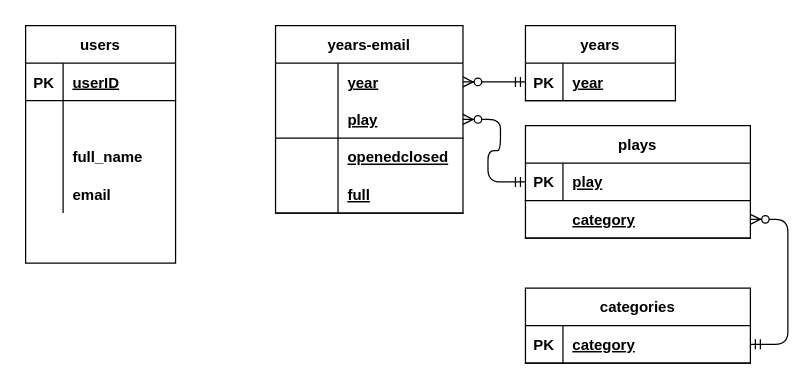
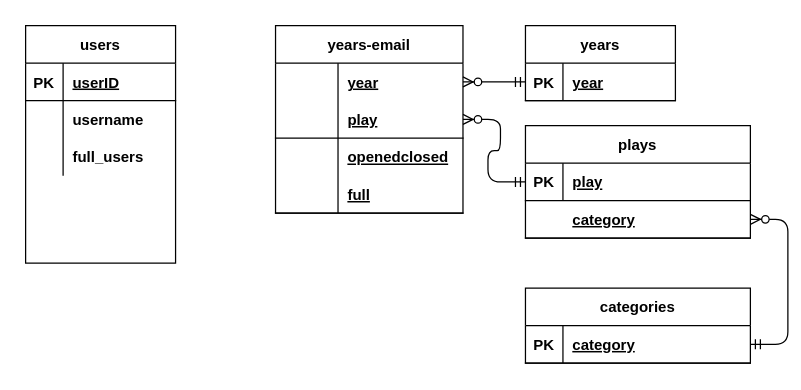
  <mxCell id="0" />
  <mxCell id="1" parent="0" />
  <mxCell id="2" value="users" style="shape=table;startSize=30;container=1;collapsible=1;childLayout=tableLayout;fixedRows=1;rowLines=0;fontStyle=1;align=center;resizeLast=1;" parent="1" vertex="1"><mxGeometry x="20" y="20" width="120" height="190" as="geometry" /></mxCell>
  <mxCell id="3" value="" style="shape=partialRectangle;collapsible=0;dropTarget=0;pointerEvents=0;fillColor=none;top=0;left=0;bottom=1;right=0;points=[[0,0.5],[1,0.5]];portConstraint=eastwest;" parent="2" vertex="1"><mxGeometry y="30" width="120" height="30" as="geometry" /></mxCell>
  <mxCell id="4" value="PK" style="shape=partialRectangle;connectable=0;fillColor=none;top=0;left=0;bottom=0;right=0;fontStyle=1;overflow=hidden;" parent="3" vertex="1"><mxGeometry width="30" height="30" as="geometry" /></mxCell>
  <mxCell id="5" value="userID" style="shape=partialRectangle;connectable=0;fillColor=none;top=0;left=0;bottom=0;right=0;align=left;spacingLeft=6;fontStyle=5;overflow=hidden;" parent="3" vertex="1"><mxGeometry x="30" width="90" height="30" as="geometry" /></mxCell>
  <mxCell id="6" value="" style="shape=partialRectangle;collapsible=0;dropTarget=0;pointerEvents=0;fillColor=none;top=0;left=0;bottom=0;right=0;points=[[0,0.5],[1,0.5]];portConstraint=eastwest;" parent="2" vertex="1"><mxGeometry y="60" width="120" height="30" as="geometry" /></mxCell>
  <mxCell id="7" value="" style="shape=partialRectangle;connectable=0;fillColor=none;top=0;left=0;bottom=0;right=0;editable=1;overflow=hidden;" parent="6" vertex="1"><mxGeometry width="30" height="30" as="geometry" /></mxCell>
+ <mxCell id="8" value="username" style="shape=partialRectangle;connectable=0;fillColor=none;top=0;left=0;bottom=0;right=0;align=left;spacingLeft=6;overflow=hidden;fontStyle=1" parent="6" vertex="1"><mxGeometry x="30" width="90" height="30" as="geometry" /></mxCell>
  <mxCell id="9" value="" style="shape=partialRectangle;collapsible=0;dropTarget=0;pointerEvents=0;fillColor=none;top=0;left=0;bottom=0;right=0;points=[[0,0.5],[1,0.5]];portConstraint=eastwest;" parent="2" vertex="1"><mxGeometry y="90" width="120" height="30" as="geometry" /></mxCell>
  <mxCell id="10" value="" style="shape=partialRectangle;connectable=0;fillColor=none;top=0;left=0;bottom=0;right=0;editable=1;overflow=hidden;" parent="9" vertex="1"><mxGeometry width="30" height="30" as="geometry" /></mxCell>
- <mxCell id="11" value="full_name" style="shape=partialRectangle;connectable=0;fillColor=none;top=0;left=0;bottom=0;right=0;align=left;spacingLeft=6;overflow=hidden;fontStyle=1" parent="9" vertex="1"><mxGeometry x="30" width="90" height="30" as="geometry" /></mxCell>
+ <mxCell id="11" value="full_users" style="shape=partialRectangle;connectable=0;fillColor=none;top=0;left=0;bottom=0;right=0;align=left;spacingLeft=6;overflow=hidden;fontStyle=1" parent="9" vertex="1"><mxGeometry x="30" width="90" height="30" as="geometry" /></mxCell>
  <mxCell id="12" value="" style="shape=partialRectangle;collapsible=0;dropTarget=0;pointerEvents=0;fillColor=none;top=0;left=0;bottom=0;right=0;points=[[0,0.5],[1,0.5]];portConstraint=eastwest;" parent="2" vertex="1"><mxGeometry y="120" width="120" height="30" as="geometry" /></mxCell>
  <mxCell id="13" value="" style="shape=partialRectangle;connectable=0;fillColor=none;top=0;left=0;bottom=0;right=0;editable=1;overflow=hidden;" parent="12" vertex="1"><mxGeometry width="30" height="30" as="geometry" /></mxCell>
- <mxCell id="14" value="email" style="shape=partialRectangle;connectable=0;fillColor=none;top=0;left=0;bottom=0;right=0;align=left;spacingLeft=6;overflow=hidden;fontStyle=1" parent="12" vertex="1"><mxGeometry x="30" width="90" height="30" as="geometry" /></mxCell>
  <mxCell id="15" value="" style="shape=partialRectangle;collapsible=0;dropTarget=0;pointerEvents=0;fillColor=none;top=0;left=0;bottom=0;right=0;points=[[0,0.5],[1,0.5]];portConstraint=eastwest;" vertex="1" parent="2"><mxGeometry y="150" width="120" height="30" as="geometry" /></mxCell>
  <mxCell id="16" value="" style="shape=partialRectangle;connectable=0;fillColor=none;top=0;left=0;bottom=0;right=0;editable=1;overflow=hidden;" vertex="1" parent="15"><mxGeometry width="30" height="30" as="geometry" /></mxCell>
  <mxCell id="17" value="plays" style="shape=table;startSize=30;container=1;collapsible=1;childLayout=tableLayout;fixedRows=1;rowLines=0;fontStyle=1;align=center;resizeLast=1;" vertex="1" parent="1"><mxGeometry x="420" y="100" width="180" height="90" as="geometry" /></mxCell>
  <mxCell id="18" value="" style="shape=partialRectangle;collapsible=0;dropTarget=0;pointerEvents=0;fillColor=none;top=0;left=0;bottom=1;right=0;points=[[0,0.5],[1,0.5]];portConstraint=eastwest;" vertex="1" parent="17"><mxGeometry y="30" width="180" height="30" as="geometry" /></mxCell>
  <mxCell id="19" value="PK" style="shape=partialRectangle;connectable=0;fillColor=none;top=0;left=0;bottom=0;right=0;fontStyle=1;overflow=hidden;" vertex="1" parent="18"><mxGeometry width="30" height="30" as="geometry" /></mxCell>
  <mxCell id="20" value="play" style="shape=partialRectangle;connectable=0;fillColor=none;top=0;left=0;bottom=0;right=0;align=left;spacingLeft=6;fontStyle=5;overflow=hidden;" vertex="1" parent="18"><mxGeometry x="30" width="150" height="30" as="geometry" /></mxCell>
  <mxCell id="21" value="" style="shape=partialRectangle;collapsible=0;dropTarget=0;pointerEvents=0;fillColor=none;top=0;left=0;bottom=1;right=0;points=[[0,0.5],[1,0.5]];portConstraint=eastwest;" vertex="1" parent="17"><mxGeometry y="60" width="180" height="30" as="geometry" /></mxCell>
  <mxCell id="22" value="category" style="shape=partialRectangle;connectable=0;fillColor=none;top=0;left=0;bottom=0;right=0;align=left;spacingLeft=6;fontStyle=5;overflow=hidden;" vertex="1" parent="21"><mxGeometry x="30" width="150" height="30" as="geometry" /></mxCell>
  <mxCell id="23" value="years" style="shape=table;startSize=30;container=1;collapsible=1;childLayout=tableLayout;fixedRows=1;rowLines=0;fontStyle=1;align=center;resizeLast=1;" vertex="1" parent="1"><mxGeometry x="420" y="20" width="120" height="60" as="geometry" /></mxCell>
  <mxCell id="24" value="" style="shape=partialRectangle;collapsible=0;dropTarget=0;pointerEvents=0;fillColor=none;top=0;left=0;bottom=1;right=0;points=[[0,0.5],[1,0.5]];portConstraint=eastwest;" vertex="1" parent="23"><mxGeometry y="30" width="120" height="30" as="geometry" /></mxCell>
  <mxCell id="25" value="PK" style="shape=partialRectangle;connectable=0;fillColor=none;top=0;left=0;bottom=0;right=0;fontStyle=1;overflow=hidden;" vertex="1" parent="24"><mxGeometry width="30" height="30" as="geometry" /></mxCell>
  <mxCell id="26" value="year" style="shape=partialRectangle;connectable=0;fillColor=none;top=0;left=0;bottom=0;right=0;align=left;spacingLeft=6;fontStyle=5;overflow=hidden;" vertex="1" parent="24"><mxGeometry x="30" width="90" height="30" as="geometry" /></mxCell>
  <mxCell id="27" value="years-email" style="shape=table;startSize=30;container=1;collapsible=1;childLayout=tableLayout;fixedRows=1;rowLines=0;fontStyle=1;align=center;resizeLast=1;" vertex="1" parent="1"><mxGeometry x="220" y="20" width="150" height="150" as="geometry" /></mxCell>
  <mxCell id="28" value="" style="shape=partialRectangle;collapsible=0;dropTarget=0;pointerEvents=0;fillColor=none;top=0;left=0;bottom=1;right=0;points=[[0,0.5],[1,0.5]];portConstraint=eastwest;strokeColor=none;" vertex="1" parent="27"><mxGeometry y="30" width="150" height="30" as="geometry" /></mxCell>
  <mxCell id="29" value="year" style="shape=partialRectangle;connectable=0;fillColor=none;top=0;left=0;bottom=0;right=0;align=left;spacingLeft=6;fontStyle=5;overflow=hidden;" vertex="1" parent="28"><mxGeometry x="50" width="100" height="30" as="geometry" /></mxCell>
  <mxCell id="30" value="" style="shape=partialRectangle;collapsible=0;dropTarget=0;pointerEvents=0;fillColor=none;top=0;left=0;bottom=1;right=0;points=[[0,0.5],[1,0.5]];portConstraint=eastwest;" vertex="1" parent="27"><mxGeometry y="60" width="150" height="30" as="geometry" /></mxCell>
  <mxCell id="31" value="play" style="shape=partialRectangle;connectable=0;fillColor=none;top=0;left=0;bottom=0;right=0;align=left;spacingLeft=6;fontStyle=5;overflow=hidden;" vertex="1" parent="30"><mxGeometry x="50" width="100" height="30" as="geometry" /></mxCell>
  <mxCell id="32" value="" style="shape=partialRectangle;collapsible=0;dropTarget=0;pointerEvents=0;fillColor=none;top=0;left=0;bottom=1;right=0;points=[[0,0.5],[1,0.5]];portConstraint=eastwest;strokeColor=none;" vertex="1" parent="27"><mxGeometry y="90" width="150" height="30" as="geometry" /></mxCell>
  <mxCell id="33" value="" style="shape=partialRectangle;connectable=0;fillColor=none;top=0;left=0;bottom=0;right=0;fontStyle=1;overflow=hidden;strokeColor=none;" vertex="1" parent="32"><mxGeometry width="50" height="30" as="geometry" /></mxCell>
  <mxCell id="34" value="openedclosed" style="shape=partialRectangle;connectable=0;fillColor=none;top=0;left=0;bottom=0;right=0;align=left;spacingLeft=6;fontStyle=5;overflow=hidden;strokeColor=none;" vertex="1" parent="32"><mxGeometry x="50" width="100" height="30" as="geometry" /></mxCell>
  <mxCell id="35" value="" style="shape=partialRectangle;collapsible=0;dropTarget=0;pointerEvents=0;fillColor=none;top=0;left=0;bottom=1;right=0;points=[[0,0.5],[1,0.5]];portConstraint=eastwest;" vertex="1" parent="27"><mxGeometry y="120" width="150" height="30" as="geometry" /></mxCell>
  <mxCell id="36" value="" style="shape=partialRectangle;connectable=0;fillColor=none;top=0;left=0;bottom=0;right=0;fontStyle=1;overflow=hidden;strokeColor=none;" vertex="1" parent="35"><mxGeometry width="50" height="30" as="geometry" /></mxCell>
  <mxCell id="37" value="full" style="shape=partialRectangle;connectable=0;fillColor=none;top=0;left=0;bottom=0;right=0;align=left;spacingLeft=6;fontStyle=5;overflow=hidden;strokeColor=none;" vertex="1" parent="35"><mxGeometry x="50" width="100" height="30" as="geometry" /></mxCell>
  <mxCell id="38" value="" style="edgeStyle=entityRelationEdgeStyle;fontSize=12;html=1;endArrow=ERzeroToMany;startArrow=ERmandOne;entryX=1;entryY=0.5;entryDx=0;entryDy=0;" edge="1" parent="1" source="24" target="28"><mxGeometry width="100" height="100" relative="1" as="geometry"><mxPoint x="280" y="510" as="sourcePoint" /><mxPoint x="380" y="410" as="targetPoint" /></mxGeometry></mxCell>
  <mxCell id="39" value="" style="edgeStyle=entityRelationEdgeStyle;fontSize=12;html=1;endArrow=ERzeroToMany;startArrow=ERmandOne;entryX=1;entryY=0.5;entryDx=0;entryDy=0;exitX=0;exitY=0.5;exitDx=0;exitDy=0;" edge="1" parent="1" source="18" target="30"><mxGeometry width="100" height="100" relative="1" as="geometry"><mxPoint x="420" y="330" as="sourcePoint" /><mxPoint x="390" y="270" as="targetPoint" /></mxGeometry></mxCell>
  <mxCell id="40" value="categories" style="shape=table;startSize=30;container=1;collapsible=1;childLayout=tableLayout;fixedRows=1;rowLines=0;fontStyle=1;align=center;resizeLast=1;" vertex="1" parent="1"><mxGeometry x="420" y="230" width="180" height="60" as="geometry" /></mxCell>
  <mxCell id="41" value="" style="shape=partialRectangle;collapsible=0;dropTarget=0;pointerEvents=0;fillColor=none;top=0;left=0;bottom=1;right=0;points=[[0,0.5],[1,0.5]];portConstraint=eastwest;" vertex="1" parent="40"><mxGeometry y="30" width="180" height="30" as="geometry" /></mxCell>
  <mxCell id="42" value="PK" style="shape=partialRectangle;connectable=0;fillColor=none;top=0;left=0;bottom=0;right=0;fontStyle=1;overflow=hidden;" vertex="1" parent="41"><mxGeometry width="30" height="30" as="geometry" /></mxCell>
  <mxCell id="43" value="category" style="shape=partialRectangle;connectable=0;fillColor=none;top=0;left=0;bottom=0;right=0;align=left;spacingLeft=6;fontStyle=5;overflow=hidden;" vertex="1" parent="41"><mxGeometry x="30" width="150" height="30" as="geometry" /></mxCell>
  <mxCell id="44" value="" style="edgeStyle=entityRelationEdgeStyle;fontSize=12;html=1;endArrow=ERzeroToMany;startArrow=ERmandOne;exitX=1;exitY=0.5;exitDx=0;exitDy=0;" edge="1" parent="1" source="41" target="21"><mxGeometry width="100" height="100" relative="1" as="geometry"><mxPoint x="390" y="292" as="sourcePoint" /><mxPoint x="410" y="175" as="targetPoint" /></mxGeometry></mxCell>
